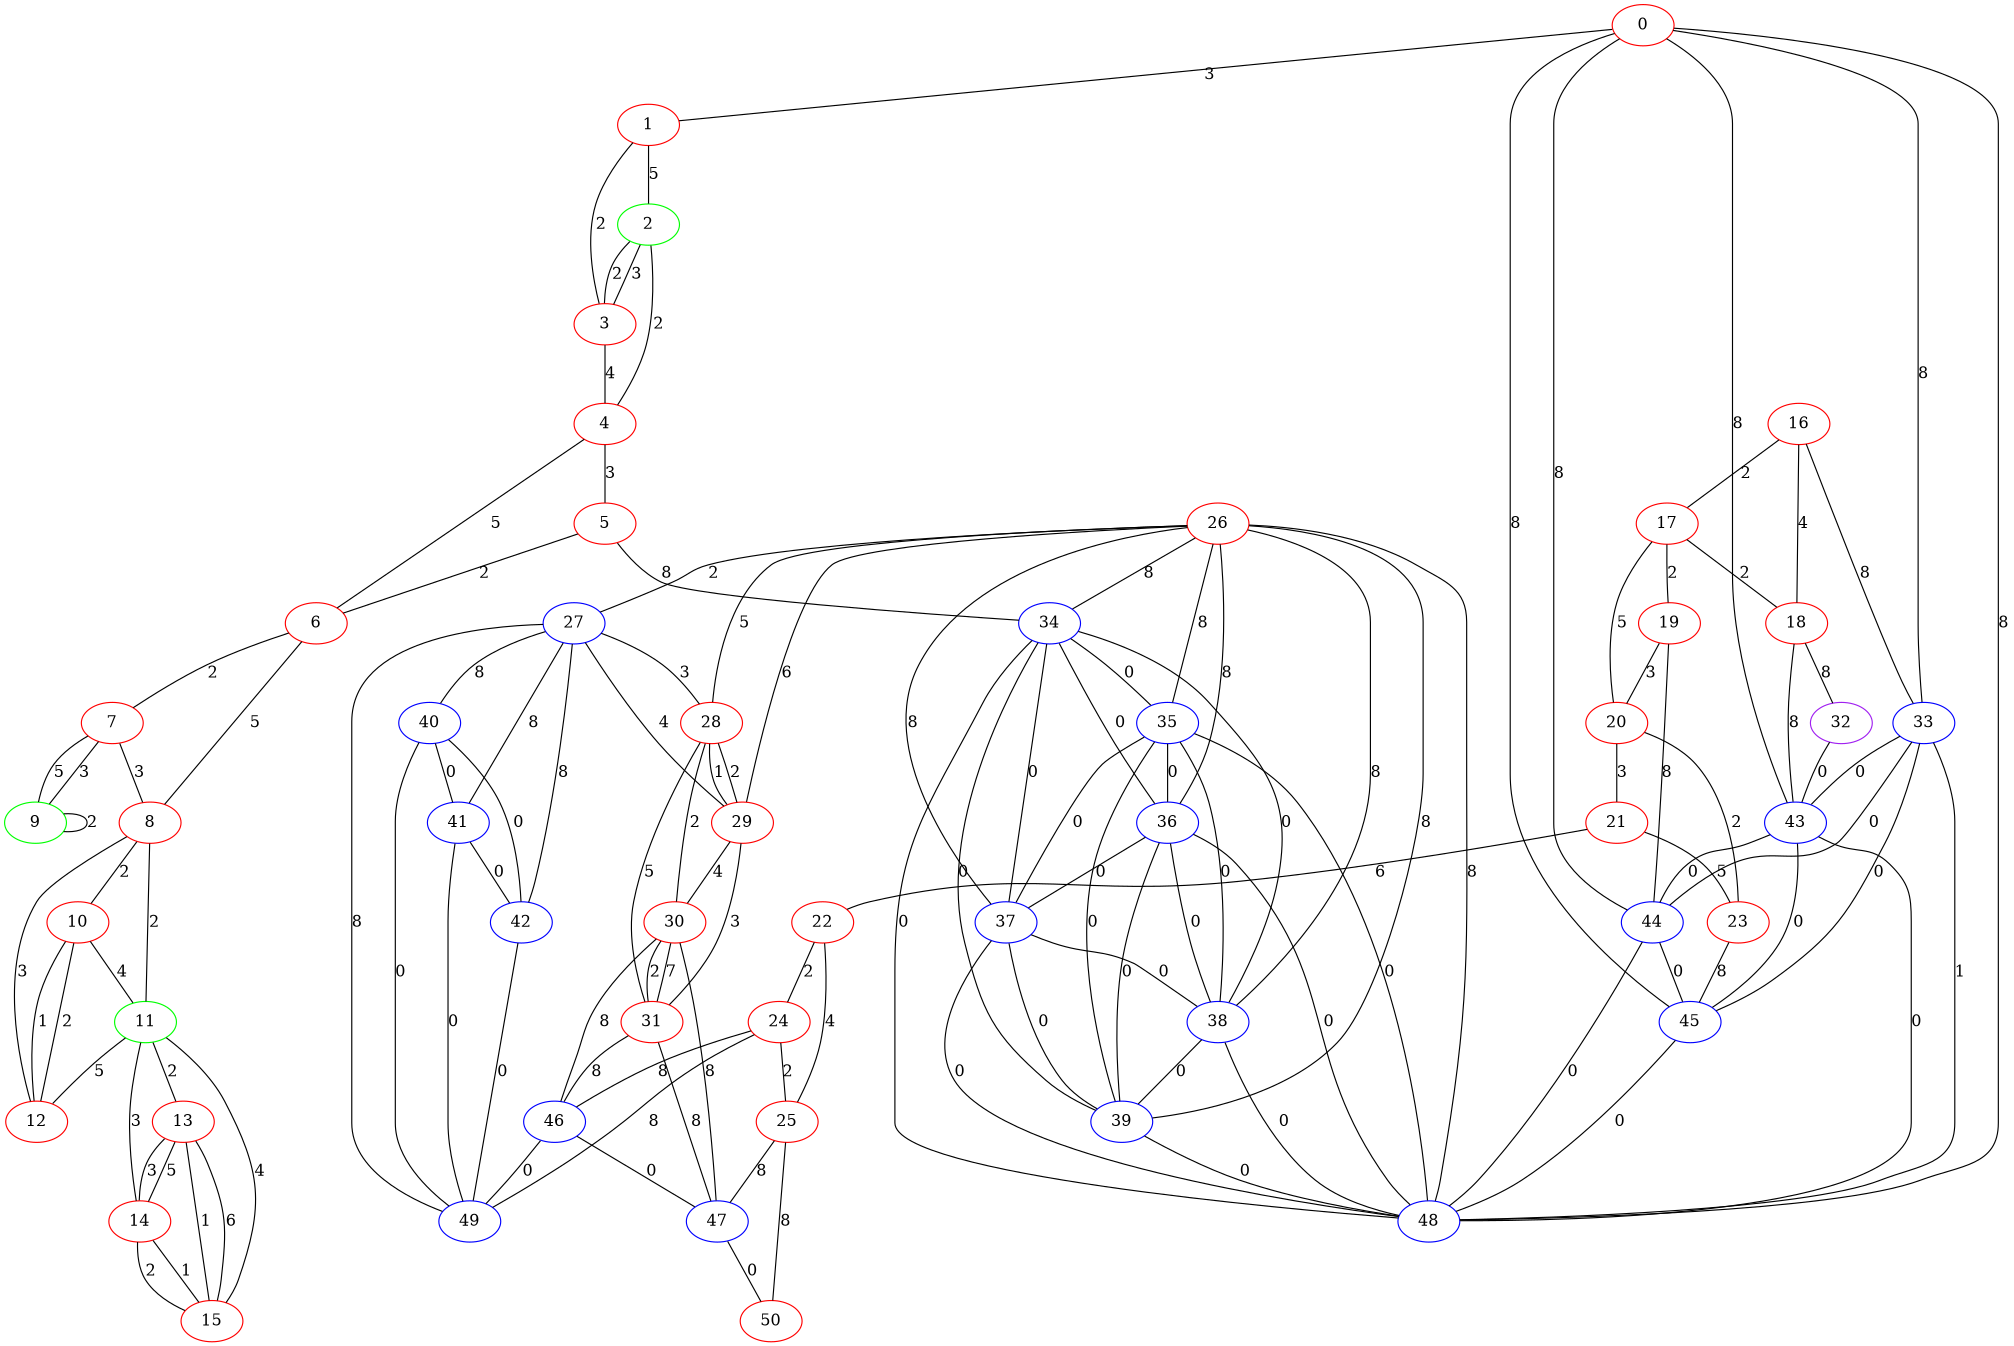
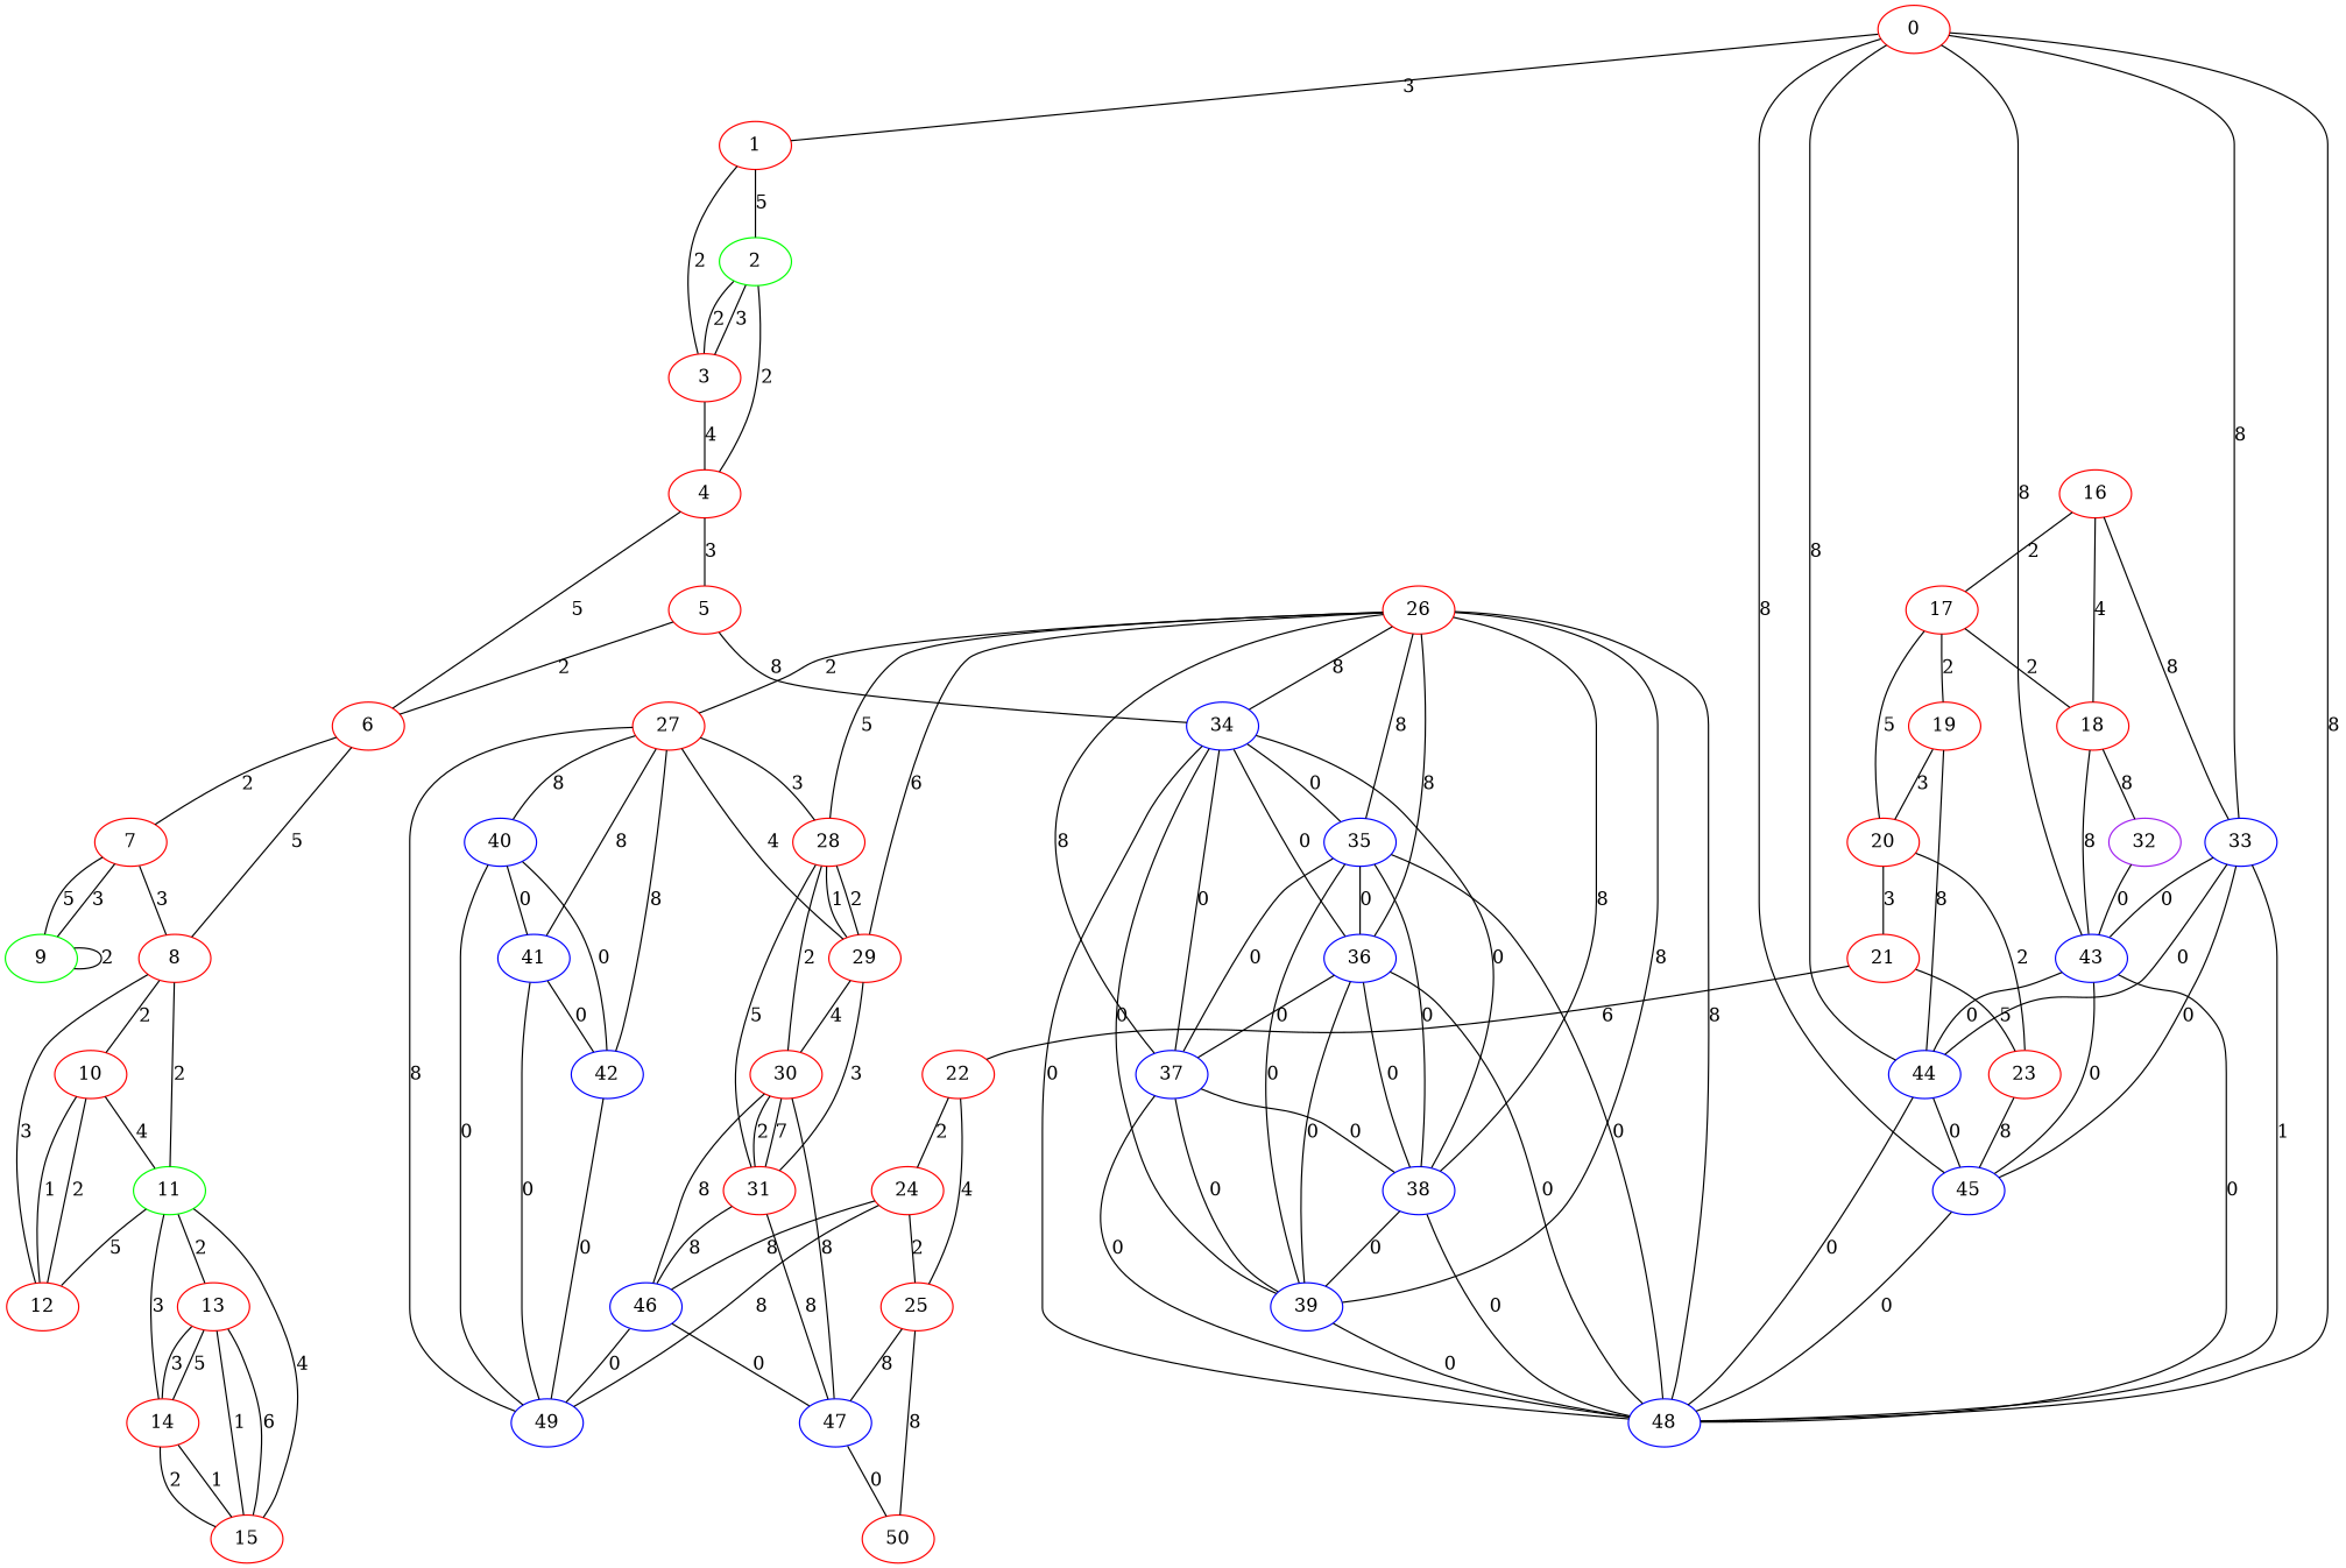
  graph {
    node [color=red weight=1]
    0
    1
    33 [color=blue weight=3]
    43 [color=blue weight=3]
    44 [color=blue weight=3]
    45 [color=blue weight=3]
    48 [color=blue weight=3]
    2 [color=green weight=2]
    3
    4
    5
    6
    34 [color=blue weight=3]
    7
    8
    35 [color=blue weight=3]
    36 [color=blue weight=3]
    37 [color=blue weight=3]
    38 [color=blue weight=3]
    39 [color=blue weight=3]
    9 [color=green weight=2]
    10
    11 [color=green weight=2]
    12
    13
    14
    15
    16
    17
    18
    19
    20
    32 [color=purple weight=4]
    21
    23
    22
    24
    25
    46 [color=blue weight=3]
    49 [color=blue weight=3]
    47 [color=blue weight=3]
    50 [weight=3]
    26
-   27 [color=blue]
+   27
    28
    29
    40 [color=blue weight=3]
    41 [color=blue weight=3]
    42 [color=blue weight=3]
    30
    31
    0 -- 1 [label=3]
    0 -- 33 [label=8]
    0 -- 43 [label=8]
    0 -- 44 [label=8]
    0 -- 45 [label=8]
    0 -- 48 [label=8]
    1 -- 2 [label=5]
    1 -- 3 [label=2]
    33 -- 43 [label=0]
    33 -- 44 [label=0]
    33 -- 45 [label=0]
    33 -- 48 [label=1]
    43 -- 44 [label=0]
    43 -- 45 [label=0]
    43 -- 48 [label=0]
    44 -- 45 [label=0]
    44 -- 48 [label=0]
    45 -- 48 [label=0]
    2 -- 3 [label=2]
    2 -- 3 [label=3]
    2 -- 4 [label=2]
    3 -- 4 [label=4]
    4 -- 5 [label=3]
    4 -- 6 [label=5]
    5 -- 6 [label=2]
    5 -- 34 [label=8]
    6 -- 7 [label=2]
    6 -- 8 [label=5]
    34 -- 48 [label=0]
    34 -- 35 [label=0]
    34 -- 36 [label=0]
    34 -- 37 [label=0]
    34 -- 38 [label=0]
    34 -- 39 [label=0]
    7 -- 8 [label=3]
    7 -- 9 [label=3]
    7 -- 9 [label=5]
    8 -- 10 [label=2]
    8 -- 11 [label=2]
    8 -- 12 [label=3]
    35 -- 48 [label=0]
    35 -- 36 [label=0]
    35 -- 37 [label=0]
    35 -- 38 [label=0]
    35 -- 39 [label=0]
    36 -- 48 [label=0]
    36 -- 37 [label=0]
    36 -- 38 [label=0]
    36 -- 39 [label=0]
    37 -- 48 [label=0]
    37 -- 38 [label=0]
    37 -- 39 [label=0]
    38 -- 48 [label=0]
    38 -- 39 [label=0]
    39 -- 48 [label=0]
    9 -- 9 [label=2]
    10 -- 11 [label=4]
    10 -- 12 [label=2]
    10 -- 12 [label=1]
    11 -- 12 [label=5]
    11 -- 13 [label=2]
    11 -- 14 [label=3]
    11 -- 15 [label=4]
    13 -- 14 [label=3]
    13 -- 14 [label=5]
    13 -- 15 [label=1]
    13 -- 15 [label=6]
    14 -- 15 [label=2]
    14 -- 15 [label=1]
    16 -- 33 [label=8]
    16 -- 17 [label=2]
    16 -- 18 [label=4]
    17 -- 18 [label=2]
    17 -- 19 [label=2]
    17 -- 20 [label=5]
    18 -- 43 [label=8]
    18 -- 32 [label=8]
    19 -- 44 [label=8]
    19 -- 20 [label=3]
    20 -- 21 [label=3]
    20 -- 23 [label=2]
    32 -- 43 [label=0]
    21 -- 23 [label=5]
    21 -- 22 [label=6]
    23 -- 45 [label=8]
    22 -- 24 [label=2]
    22 -- 25 [label=4]
    24 -- 25 [label=2]
    24 -- 46 [label=8]
    24 -- 49 [label=8]
    25 -- 47 [label=8]
    25 -- 50 [label=8]
    46 -- 49 [label=0]
    46 -- 47 [label=0]
    47 -- 50 [label=0]
    26 -- 48 [label=8]
    26 -- 34 [label=8]
    26 -- 35 [label=8]
    26 -- 36 [label=8]
    26 -- 37 [label=8]
    26 -- 38 [label=8]
    26 -- 39 [label=8]
    26 -- 27 [label=2]
    26 -- 28 [label=5]
    26 -- 29 [label=6]
    27 -- 49 [label=8]
    27 -- 28 [label=3]
    27 -- 29 [label=4]
    27 -- 40 [label=8]
    27 -- 41 [label=8]
    27 -- 42 [label=8]
    28 -- 29 [label=1]
    28 -- 29 [label=2]
    28 -- 30 [label=2]
    28 -- 31 [label=5]
    29 -- 30 [label=4]
    29 -- 31 [label=3]
    40 -- 49 [label=0]
    40 -- 41 [label=0]
    40 -- 42 [label=0]
    41 -- 49 [label=0]
    41 -- 42 [label=0]
    42 -- 49 [label=0]
    30 -- 46 [label=8]
    30 -- 47 [label=8]
    30 -- 31 [label=7]
    30 -- 31 [label=2]
    31 -- 46 [label=8]
    31 -- 47 [label=8]
  }
